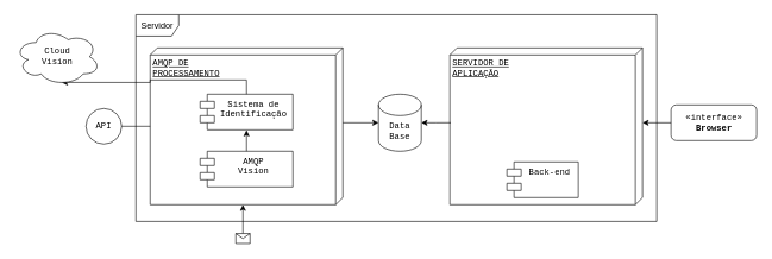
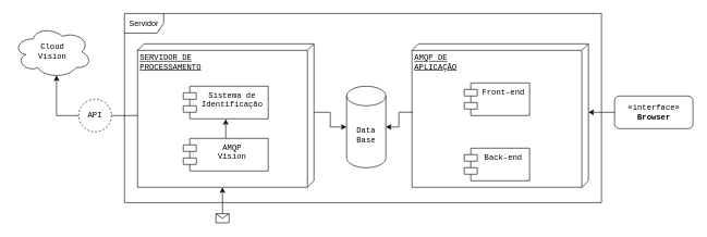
  <mxCell id="0" />
  <mxCell id="1" parent="0" />
  <mxCell id="2" value="Servidor" style="shape=umlFrame;whiteSpace=wrap;html=1;" vertex="1" parent="1"><mxGeometry x="190" y="20" width="730" height="290" as="geometry" /></mxCell>
  <mxCell id="3" style="edgeStyle=orthogonalEdgeStyle;rounded=0;orthogonalLoop=1;jettySize=auto;html=1;startArrow=classic;startFill=1;endArrow=none;endFill=0;entryX=0;entryY=0;entryDx=105;entryDy=0;entryPerimeter=0;" parent="1" source="5" target="12" edge="1"><mxGeometry relative="1" as="geometry" /></mxCell>
  <mxCell id="4" style="edgeStyle=orthogonalEdgeStyle;rounded=0;orthogonalLoop=1;jettySize=auto;html=1;exitX=1;exitY=0.5;exitDx=0;exitDy=0;exitPerimeter=0;entryX=0.477;entryY=0.995;entryDx=0;entryDy=0;entryPerimeter=0;startArrow=classic;startFill=1;endArrow=none;endFill=0;" parent="1" source="5" target="10" edge="1"><mxGeometry relative="1" as="geometry" /></mxCell>
- <mxCell id="5" value="Data&lt;br&gt;Base" style="shape=cylinder3;whiteSpace=wrap;html=1;boundedLbl=1;backgroundOutline=1;size=15;fontFamily=Courier New;" parent="1" vertex="1"><mxGeometry x="530" y="131.5" width="60" height="80" as="geometry" /></mxCell>
- <mxCell id="6" value="API" style="ellipse;whiteSpace=wrap;html=1;aspect=fixed;fontFamily=Courier New;" parent="1" vertex="1"><mxGeometry x="120" y="151.5" width="50" height="50" as="geometry" /></mxCell>
- <mxCell id="7" style="edgeStyle=orthogonalEdgeStyle;rounded=0;orthogonalLoop=1;jettySize=auto;html=1;exitX=0.55;exitY=0.95;exitDx=0;exitDy=0;exitPerimeter=0;startArrow=classic;startFill=1;endArrow=none;endFill=0;" parent="1" source="8" target="14" edge="1"><mxGeometry relative="1" as="geometry" /></mxCell>
+ <mxCell id="5" value="Data&lt;br&gt;Base" style="shape=cylinder3;whiteSpace=wrap;html=1;boundedLbl=1;backgroundOutline=1;size=15;fontFamily=Courier New;" parent="1" vertex="1"><mxGeometry x="530" y="131.5" width="60" height="125" as="geometry" /></mxCell>
+ <mxCell id="6" value="API" style="ellipse;whiteSpace=wrap;html=1;aspect=fixed;fontFamily=Courier New;dashed=1;" parent="1" vertex="1"><mxGeometry x="120" y="151.5" width="50" height="50" as="geometry" /></mxCell>
+ <mxCell id="7" style="edgeStyle=orthogonalEdgeStyle;rounded=0;orthogonalLoop=1;jettySize=auto;html=1;exitX=0.55;exitY=0.95;exitDx=0;exitDy=0;exitPerimeter=0;entryX=0;entryY=0.5;entryDx=0;entryDy=0;startArrow=classic;startFill=1;endArrow=none;endFill=0;" parent="1" source="8" target="6" edge="1"><mxGeometry relative="1" as="geometry" /></mxCell>
  <mxCell id="8" value="Cloud&lt;br&gt;Vision" style="ellipse;shape=cloud;whiteSpace=wrap;html=1;fontFamily=Courier New;" parent="1" vertex="1"><mxGeometry x="20" width="120" height="80" as="geometry" y="39" /></mxCell>
  <mxCell id="9" style="edgeStyle=orthogonalEdgeStyle;rounded=0;orthogonalLoop=1;jettySize=auto;html=1;exitX=0;exitY=0;exitDx=105;exitDy=0;exitPerimeter=0;entryX=0;entryY=0.5;entryDx=0;entryDy=0;startArrow=classic;startFill=1;endArrow=none;endFill=0;" parent="1" source="10" target="18" edge="1"><mxGeometry relative="1" as="geometry" /></mxCell>
- <mxCell id="10" value="SERVIDOR DE&lt;br&gt;APLICAÇÃO" style="verticalAlign=top;align=left;spacingTop=8;spacingLeft=2;spacingRight=12;shape=cube;size=10;direction=south;fontStyle=4;html=1;fontFamily=Courier New;fillColor=none;" parent="1" vertex="1"><mxGeometry x="630" y="66.5" width="270" height="220" as="geometry" /></mxCell>
+ <mxCell id="10" value="AMQP DE&lt;br&gt;APLICAÇÃO" style="verticalAlign=top;align=left;spacingTop=8;spacingLeft=2;spacingRight=12;shape=cube;size=10;direction=south;fontStyle=4;html=1;fontFamily=Courier New;fillColor=none;" parent="1" vertex="1"><mxGeometry x="630" y="66.5" width="270" height="220" as="geometry" /></mxCell>
  <mxCell id="11" style="edgeStyle=orthogonalEdgeStyle;rounded=0;orthogonalLoop=1;jettySize=auto;html=1;entryX=1;entryY=0.5;entryDx=0;entryDy=0;startArrow=none;startFill=0;endArrow=none;endFill=0;" parent="1" source="12" target="6" edge="1"><mxGeometry relative="1" as="geometry" /></mxCell>
- <mxCell id="12" value="&lt;blockquote style=&quot;margin: 0 0 0 40px ; border: none ; padding: 0px&quot;&gt;&lt;/blockquote&gt;&lt;span&gt;AMQP DE&lt;/span&gt;&lt;br&gt;PROCESSAMENTO" style="verticalAlign=top;align=left;spacingTop=8;spacingLeft=2;spacingRight=12;shape=cube;size=10;direction=south;fontStyle=4;html=1;fontFamily=Courier New;fillColor=none;" parent="1" vertex="1"><mxGeometry x="210" y="66.5" width="270" height="220" as="geometry" /></mxCell>
+ <mxCell id="12" value="&lt;blockquote style=&quot;margin: 0 0 0 40px ; border: none ; padding: 0px&quot;&gt;&lt;/blockquote&gt;&lt;span&gt;SERVIDOR DE&lt;/span&gt;&lt;br&gt;PROCESSAMENTO" style="verticalAlign=top;align=left;spacingTop=8;spacingLeft=2;spacingRight=12;shape=cube;size=10;direction=south;fontStyle=4;html=1;fontFamily=Courier New;fillColor=none;" parent="1" vertex="1"><mxGeometry x="210" y="66.5" width="270" height="220" as="geometry" /></mxCell>
  <mxCell id="13" style="edgeStyle=none;rounded=0;orthogonalLoop=1;jettySize=auto;html=1;exitX=0.5;exitY=0;exitDx=0;exitDy=0;fontFamily=Courier New;startArrow=none;startFill=0;endArrow=classic;endFill=1;" parent="1" source="15" edge="1"><mxGeometry relative="1" as="geometry"><mxPoint x="345" y="182" as="targetPoint" /></mxGeometry></mxCell>
  <mxCell id="14" value="Sistema de&#10;Identificação" style="shape=module;align=left;spacingLeft=20;align=center;verticalAlign=top;fontFamily=Courier New;fillColor=none;" parent="1" vertex="1"><mxGeometry x="280" y="131.5" width="130" height="50" as="geometry" /></mxCell>
  <mxCell id="15" value="AMQP&#10;Vision&#10;" style="shape=module;align=left;spacingLeft=20;align=center;verticalAlign=top;fontFamily=Courier New;fillColor=none;" parent="1" vertex="1"><mxGeometry x="280" y="211.5" width="130" height="50" as="geometry" /></mxCell>
+ <mxCell id="16" value="Front-end" style="shape=module;align=left;spacingLeft=20;align=center;verticalAlign=top;fontFamily=Courier New;fillColor=none;" parent="1" vertex="1"><mxGeometry x="710" y="126.5" width="100" height="50" as="geometry" /></mxCell>
  <mxCell id="17" value="Back-end" style="shape=module;align=left;spacingLeft=20;align=center;verticalAlign=top;fontFamily=Courier New;fillColor=none;" parent="1" vertex="1"><mxGeometry x="710" y="226.5" width="100" height="50" as="geometry" /></mxCell>
  <mxCell id="18" value="«interface»&lt;br&gt;&lt;b&gt;Browser&lt;/b&gt;" style="html=1;fontFamily=Courier New;fillColor=none;rounded=1;" parent="1" vertex="1"><mxGeometry x="940" y="146.5" width="120" height="50" as="geometry" /></mxCell>
  <mxCell id="19" style="edgeStyle=orthogonalEdgeStyle;rounded=0;orthogonalLoop=1;jettySize=auto;html=1;startArrow=none;startFill=0;endArrow=classic;endFill=1;entryX=0;entryY=0;entryDx=220;entryDy=140;entryPerimeter=0;" parent="1" source="20" target="12" edge="1"><mxGeometry relative="1" as="geometry"><mxPoint x="345" y="289" as="targetPoint" /></mxGeometry></mxCell>
  <mxCell id="20" value="" style="shape=message;html=1;outlineConnect=0;fontFamily=Courier New;" parent="1" vertex="1"><mxGeometry x="330" y="327" width="20" height="14" as="geometry" /></mxCell>
